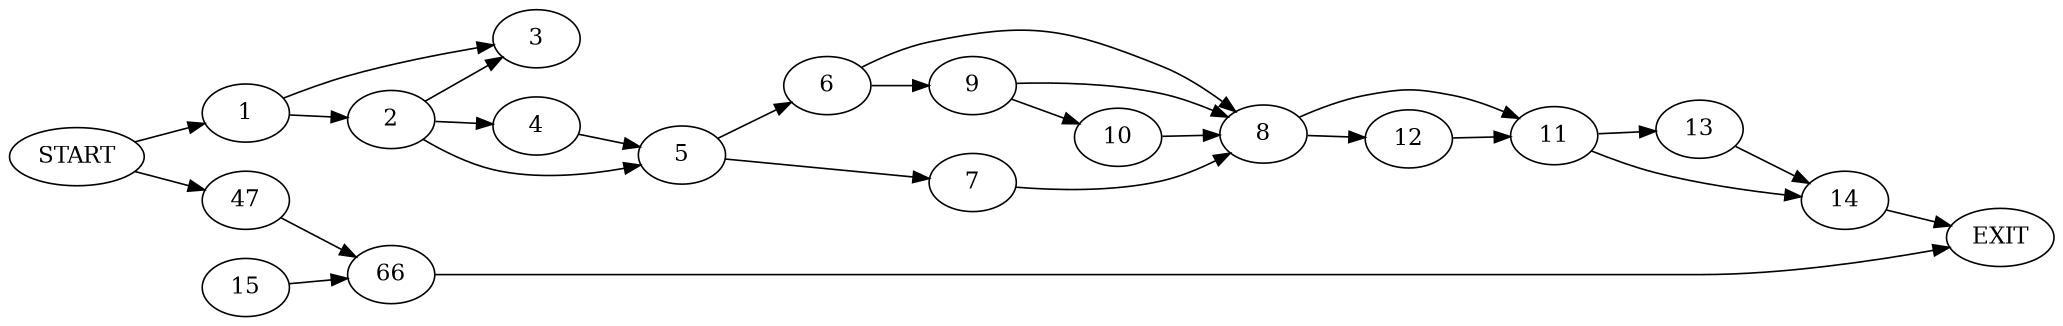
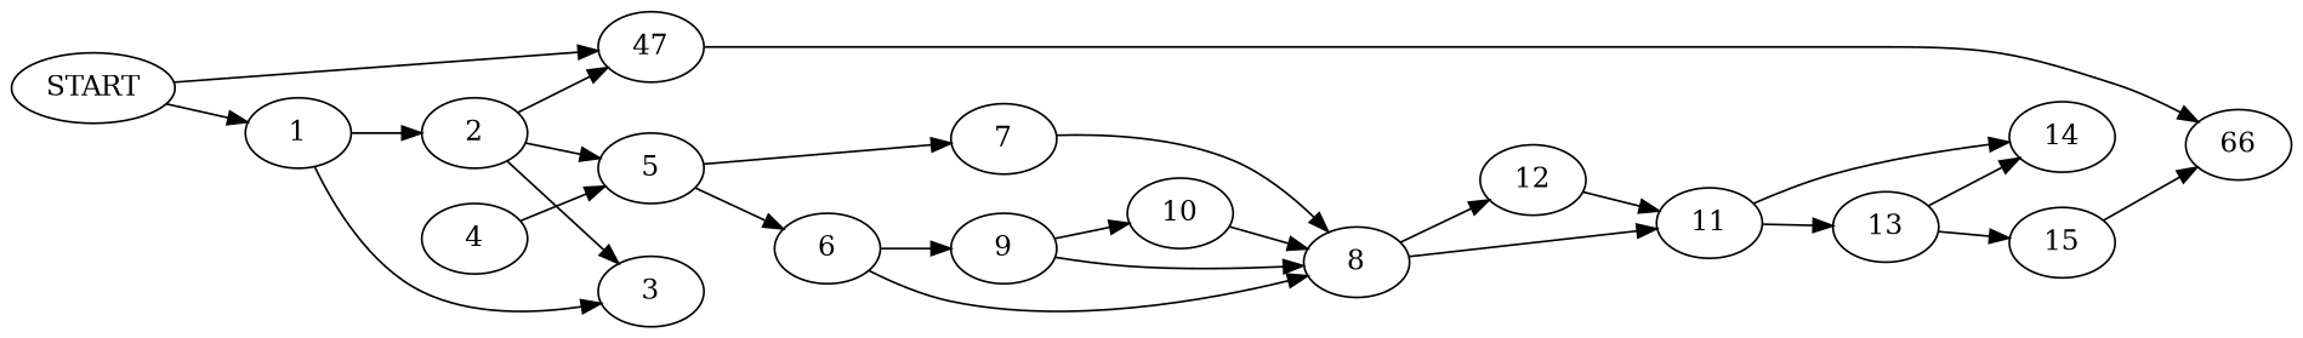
  digraph {
    rankdir=LR
    n1 [label=START]
    1
    n3 [label=47]
    2
    3
    n6 [label=66]
-   n7 [label=EXIT]
    4
    5
    6
    7
    8
    9
    11
    12
    10
    13
    14
    15
    n1 -> 1
    n1 -> n3
    1 -> 2
    1 -> 3
    n3 -> n6
    2 -> 3
-   2 -> 4
+   2 -> n3
    2 -> 5
-   n6 -> n7
    4 -> 5
    5 -> 6
    5 -> 7
    6 -> 8
    6 -> 9
    7 -> 8
    8 -> 11
    8 -> 12
    9 -> 8
    9 -> 10
    11 -> 13
    11 -> 14
    12 -> 11
    10 -> 8
    13 -> 14
-   14 -> n7
+   13 -> 15
    15 -> n6
  }
